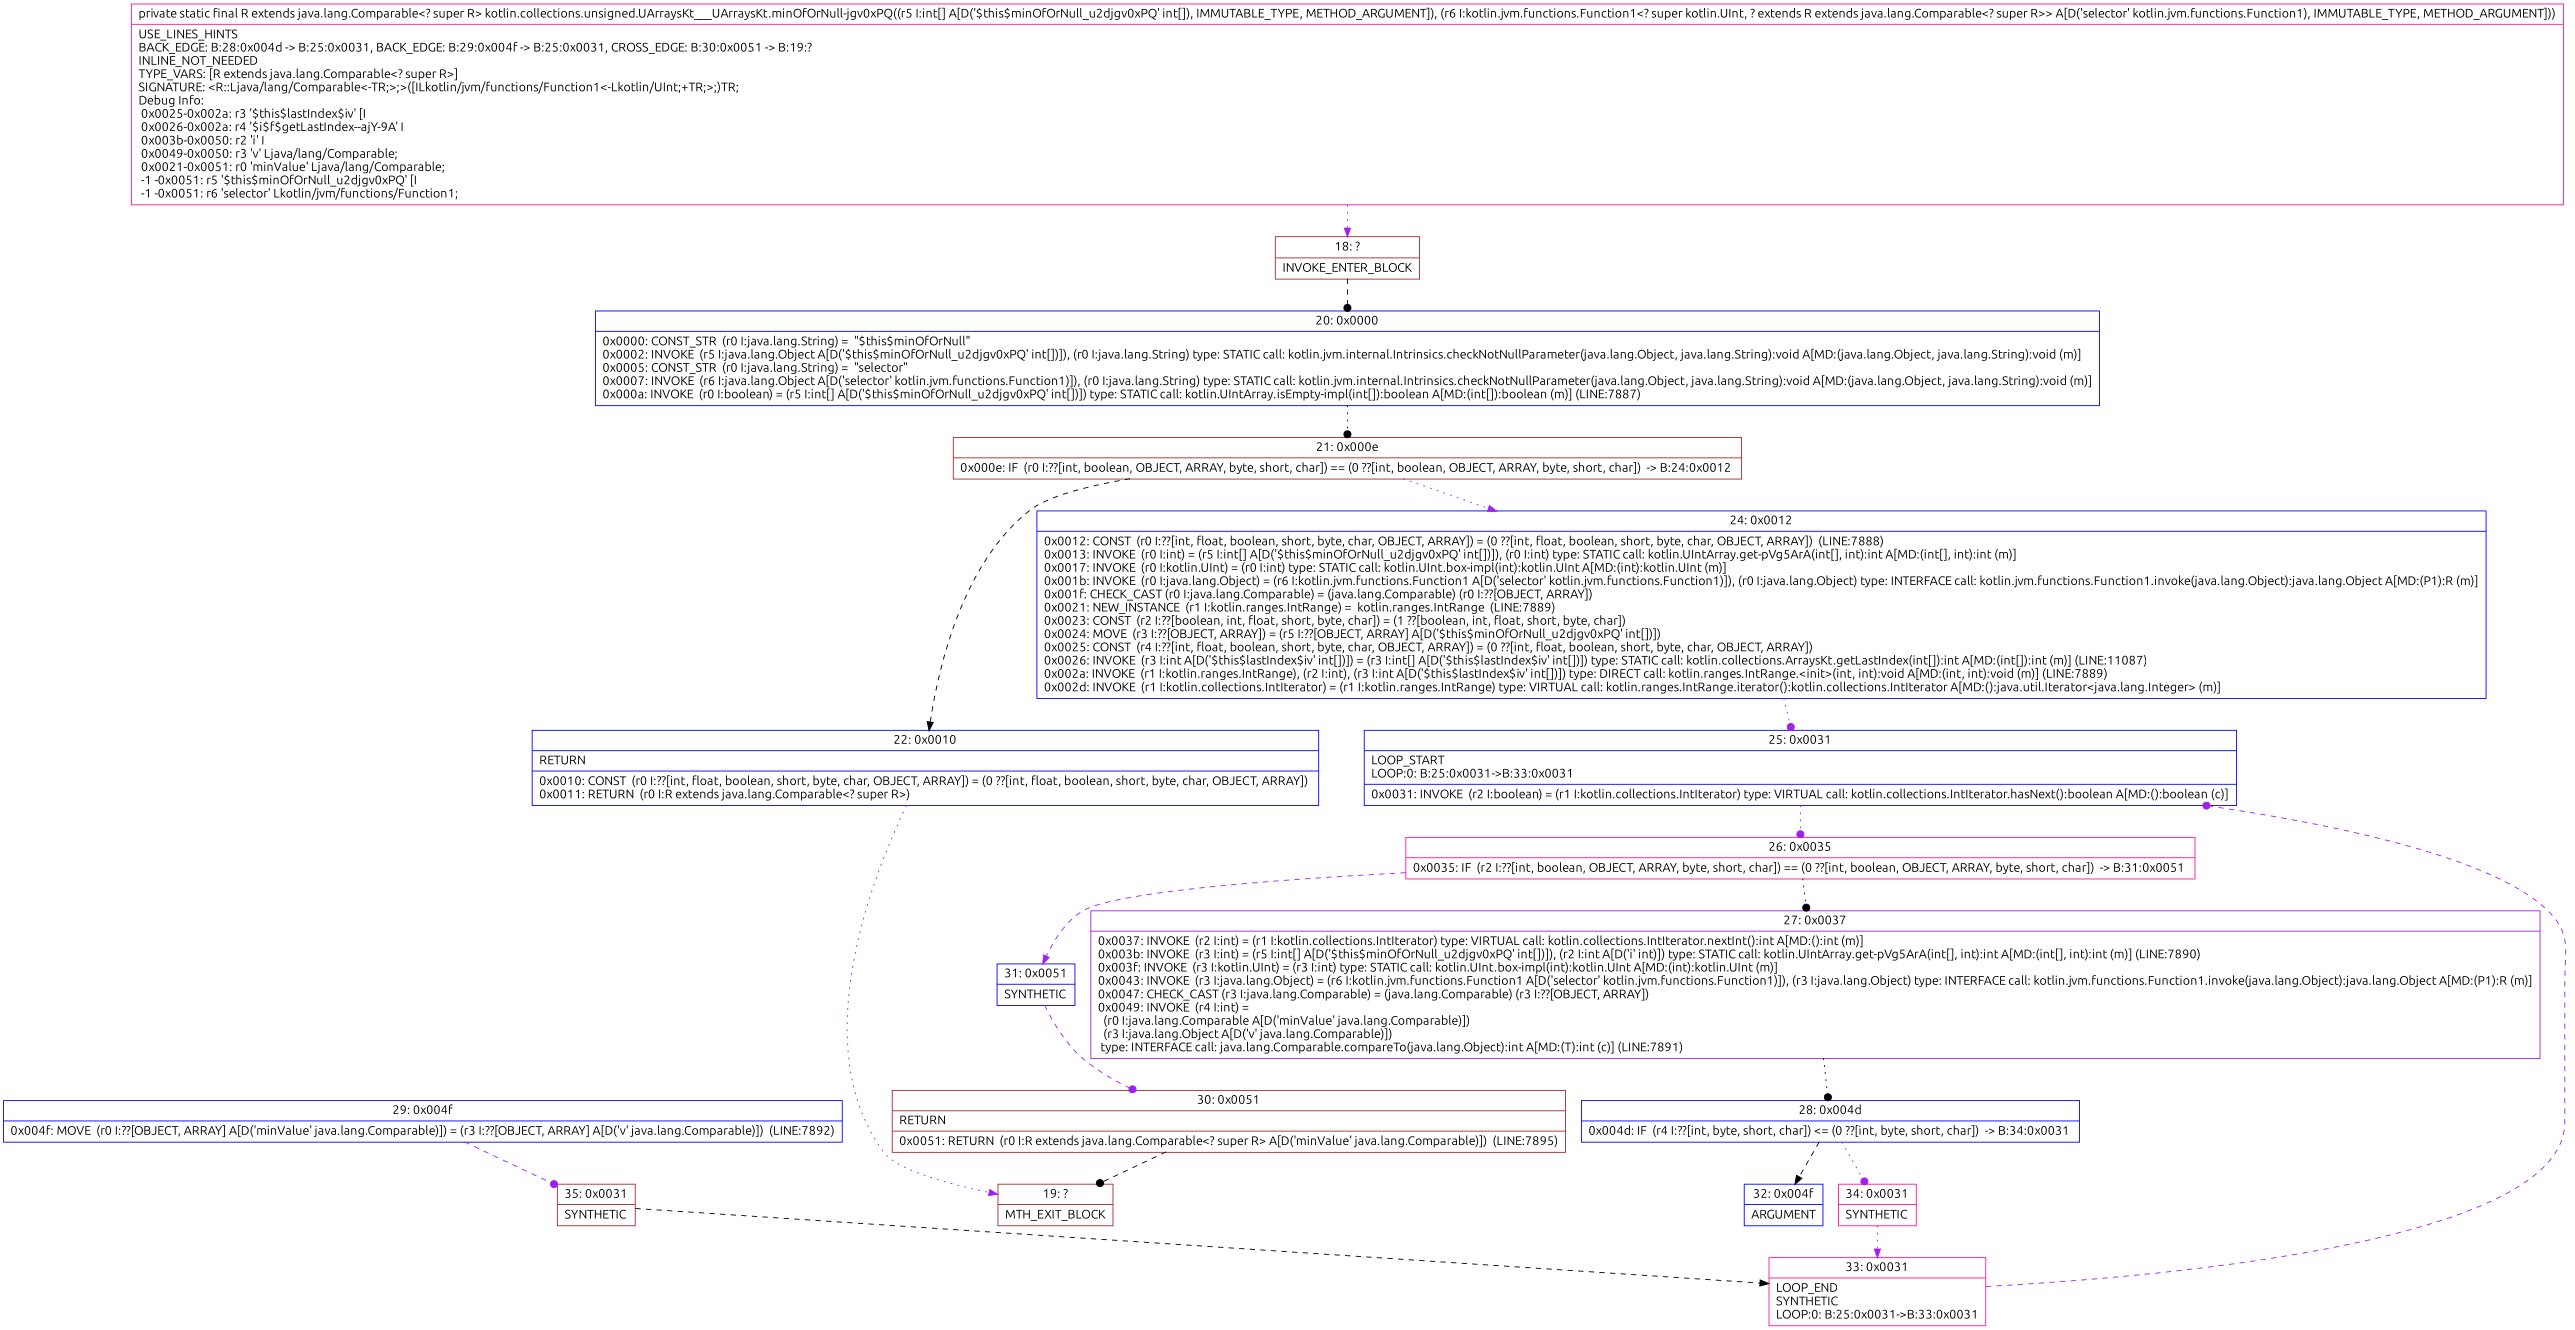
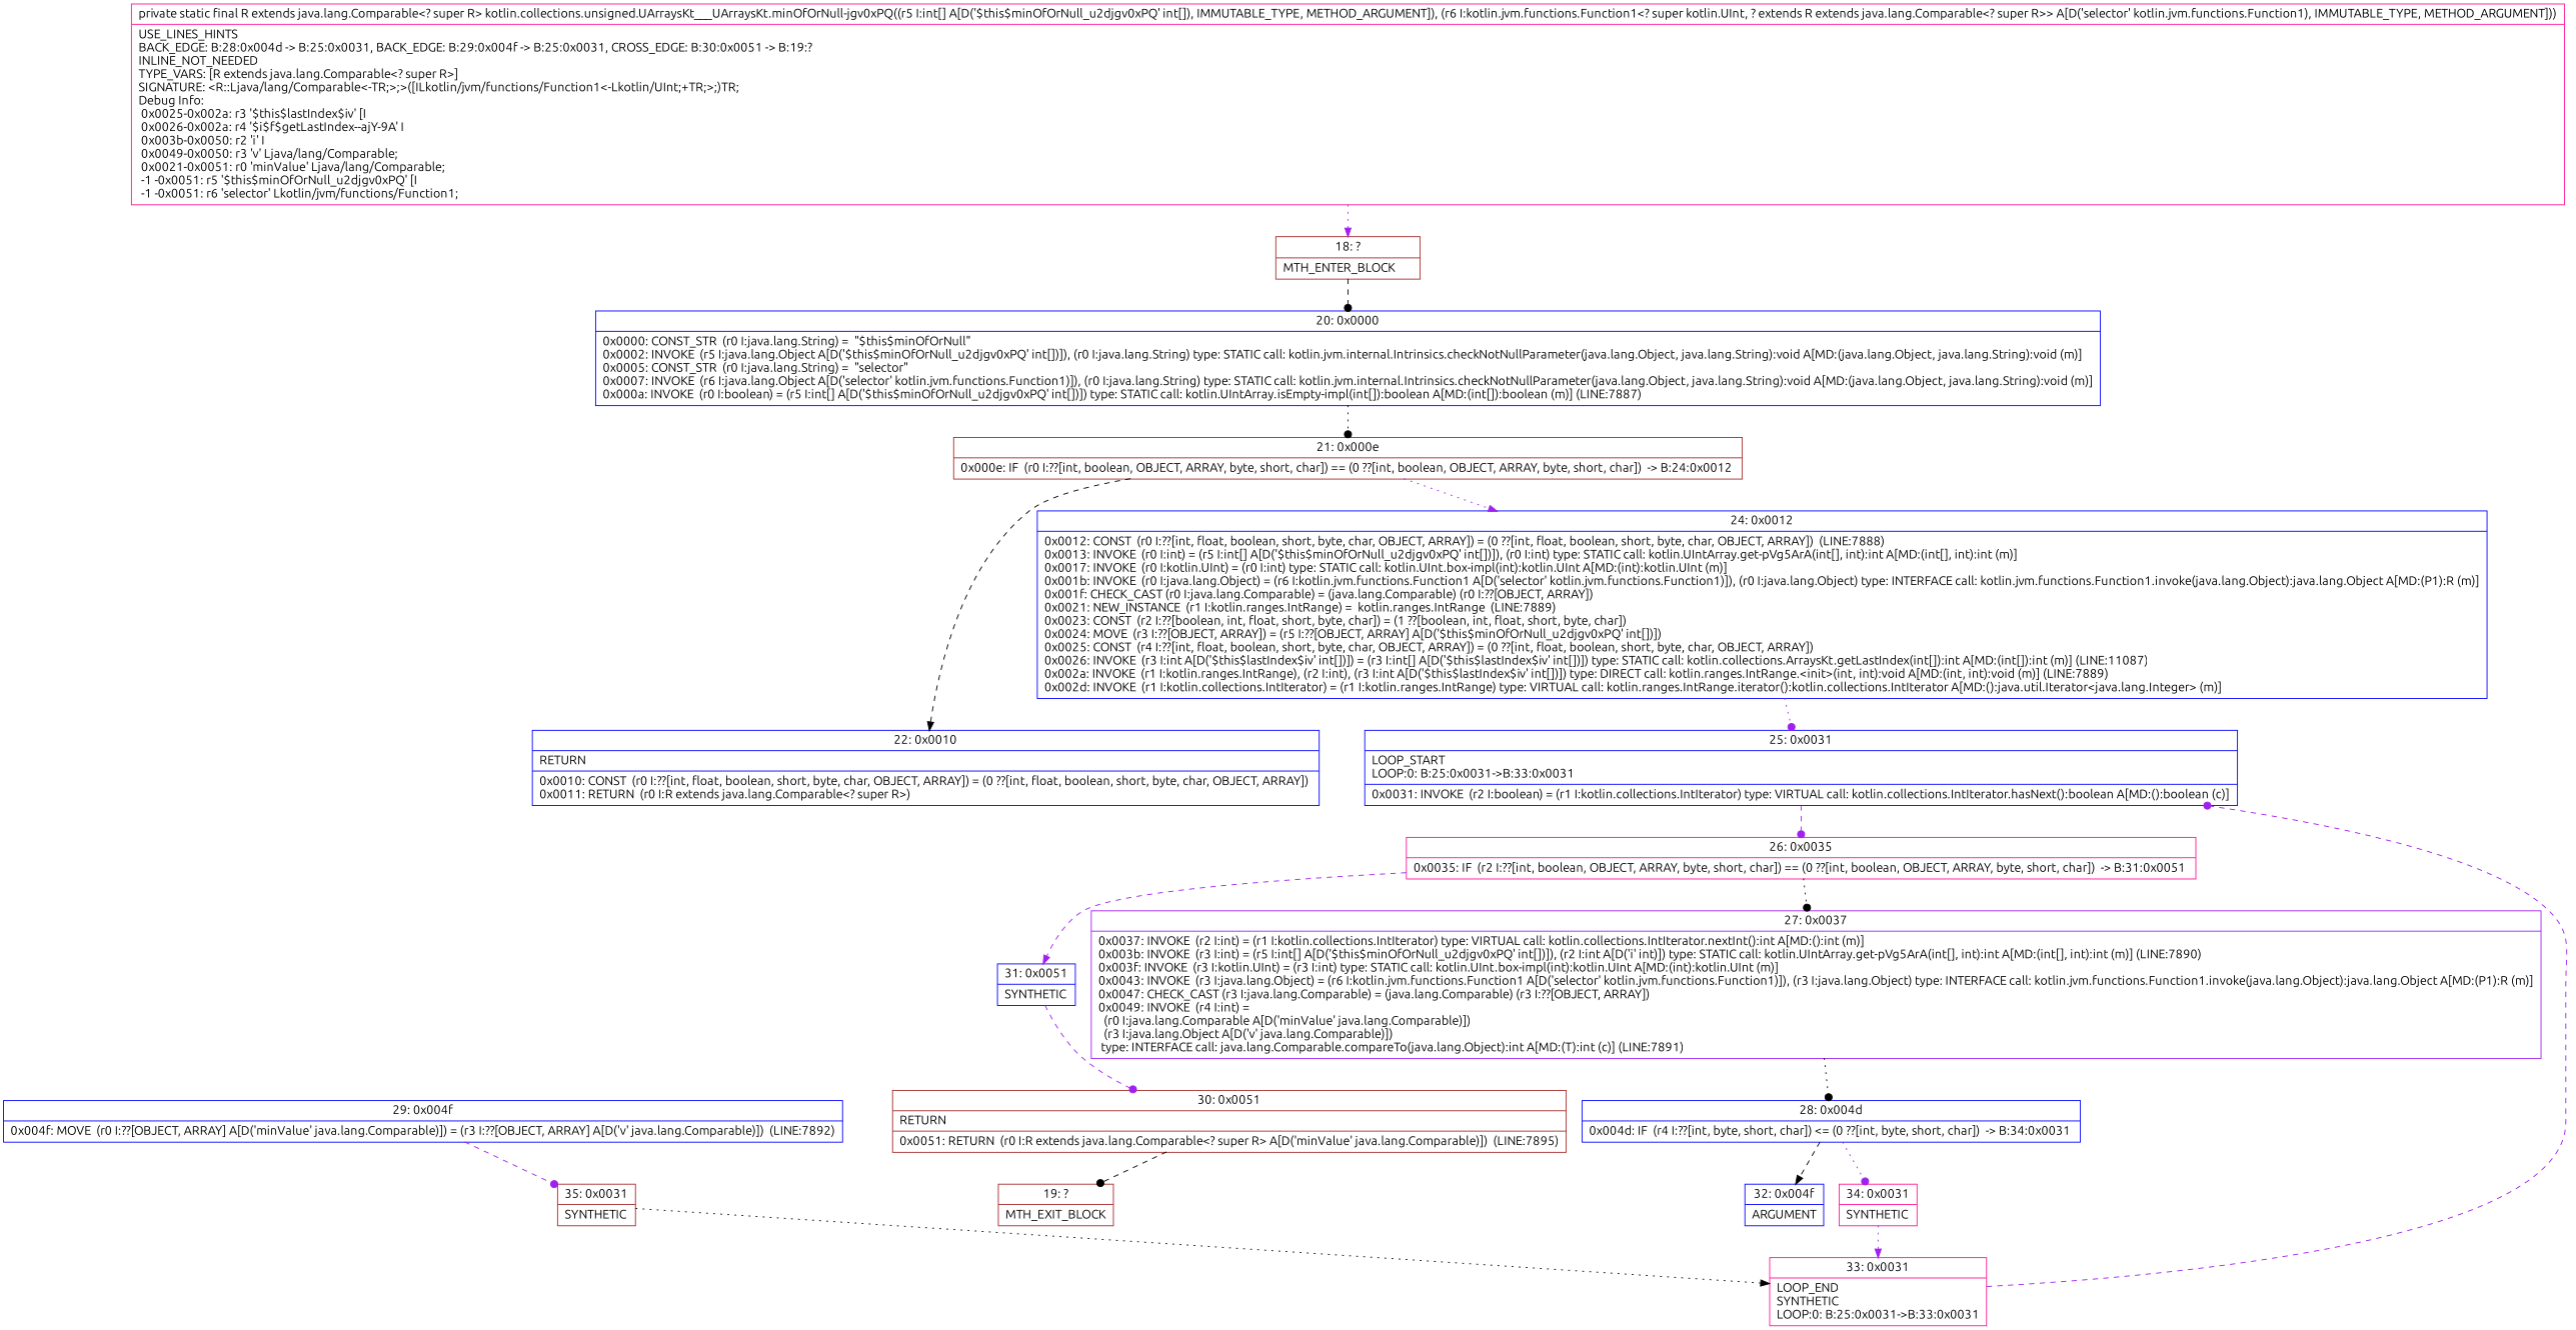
  digraph {
    fontname=Ubuntu
    node [color=blue fontname=Ubuntu shape=record]
    edge [arrowhead=dot color=purple fontname=Ubuntu style=dotted]
-   n1 [color=brown label="{18\:\ ?|INVOKE_ENTER_BLOCK\l}"]
+   n1 [color=brown label="{18\:\ ?|MTH_ENTER_BLOCK\l}"]
    n2 [label="{20\:\ 0x0000|0x0000: CONST_STR  (r0 I:java.lang.String) =  \"$this$minOfOrNull\" \l0x0002: INVOKE  (r5 I:java.lang.Object A[D('$this$minOfOrNull_u2djgv0xPQ' int[])]), (r0 I:java.lang.String) type: STATIC call: kotlin.jvm.internal.Intrinsics.checkNotNullParameter(java.lang.Object, java.lang.String):void A[MD:(java.lang.Object, java.lang.String):void (m)]\l0x0005: CONST_STR  (r0 I:java.lang.String) =  \"selector\" \l0x0007: INVOKE  (r6 I:java.lang.Object A[D('selector' kotlin.jvm.functions.Function1)]), (r0 I:java.lang.String) type: STATIC call: kotlin.jvm.internal.Intrinsics.checkNotNullParameter(java.lang.Object, java.lang.String):void A[MD:(java.lang.Object, java.lang.String):void (m)]\l0x000a: INVOKE  (r0 I:boolean) = (r5 I:int[] A[D('$this$minOfOrNull_u2djgv0xPQ' int[])]) type: STATIC call: kotlin.UIntArray.isEmpty\-impl(int[]):boolean A[MD:(int[]):boolean (m)] (LINE:7887)\l}"]
    n3 [color=brown label="{21\:\ 0x000e|0x000e: IF  (r0 I:??[int, boolean, OBJECT, ARRAY, byte, short, char]) == (0 ??[int, boolean, OBJECT, ARRAY, byte, short, char])  \-\> B:24:0x0012 \l}"]
    n4 [label="{22\:\ 0x0010|RETURN\l|0x0010: CONST  (r0 I:??[int, float, boolean, short, byte, char, OBJECT, ARRAY]) = (0 ??[int, float, boolean, short, byte, char, OBJECT, ARRAY]) \l0x0011: RETURN  (r0 I:R extends java.lang.Comparable\<? super R\>) \l}"]
    n5 [label="{24\:\ 0x0012|0x0012: CONST  (r0 I:??[int, float, boolean, short, byte, char, OBJECT, ARRAY]) = (0 ??[int, float, boolean, short, byte, char, OBJECT, ARRAY])  (LINE:7888)\l0x0013: INVOKE  (r0 I:int) = (r5 I:int[] A[D('$this$minOfOrNull_u2djgv0xPQ' int[])]), (r0 I:int) type: STATIC call: kotlin.UIntArray.get\-pVg5ArA(int[], int):int A[MD:(int[], int):int (m)]\l0x0017: INVOKE  (r0 I:kotlin.UInt) = (r0 I:int) type: STATIC call: kotlin.UInt.box\-impl(int):kotlin.UInt A[MD:(int):kotlin.UInt (m)]\l0x001b: INVOKE  (r0 I:java.lang.Object) = (r6 I:kotlin.jvm.functions.Function1 A[D('selector' kotlin.jvm.functions.Function1)]), (r0 I:java.lang.Object) type: INTERFACE call: kotlin.jvm.functions.Function1.invoke(java.lang.Object):java.lang.Object A[MD:(P1):R (m)]\l0x001f: CHECK_CAST (r0 I:java.lang.Comparable) = (java.lang.Comparable) (r0 I:??[OBJECT, ARRAY]) \l0x0021: NEW_INSTANCE  (r1 I:kotlin.ranges.IntRange) =  kotlin.ranges.IntRange  (LINE:7889)\l0x0023: CONST  (r2 I:??[boolean, int, float, short, byte, char]) = (1 ??[boolean, int, float, short, byte, char]) \l0x0024: MOVE  (r3 I:??[OBJECT, ARRAY]) = (r5 I:??[OBJECT, ARRAY] A[D('$this$minOfOrNull_u2djgv0xPQ' int[])]) \l0x0025: CONST  (r4 I:??[int, float, boolean, short, byte, char, OBJECT, ARRAY]) = (0 ??[int, float, boolean, short, byte, char, OBJECT, ARRAY]) \l0x0026: INVOKE  (r3 I:int A[D('$this$lastIndex$iv' int[])]) = (r3 I:int[] A[D('$this$lastIndex$iv' int[])]) type: STATIC call: kotlin.collections.ArraysKt.getLastIndex(int[]):int A[MD:(int[]):int (m)] (LINE:11087)\l0x002a: INVOKE  (r1 I:kotlin.ranges.IntRange), (r2 I:int), (r3 I:int A[D('$this$lastIndex$iv' int[])]) type: DIRECT call: kotlin.ranges.IntRange.\<init\>(int, int):void A[MD:(int, int):void (m)] (LINE:7889)\l0x002d: INVOKE  (r1 I:kotlin.collections.IntIterator) = (r1 I:kotlin.ranges.IntRange) type: VIRTUAL call: kotlin.ranges.IntRange.iterator():kotlin.collections.IntIterator A[MD:():java.util.Iterator\<java.lang.Integer\> (m)]\l}"]
    n6 [color=brown label="{19\:\ ?|MTH_EXIT_BLOCK\l}"]
    n7 [label="{25\:\ 0x0031|LOOP_START\lLOOP:0: B:25:0x0031\-\>B:33:0x0031\l|0x0031: INVOKE  (r2 I:boolean) = (r1 I:kotlin.collections.IntIterator) type: VIRTUAL call: kotlin.collections.IntIterator.hasNext():boolean A[MD:():boolean (c)]\l}"]
    n8 [color=deeppink label="{26\:\ 0x0035|0x0035: IF  (r2 I:??[int, boolean, OBJECT, ARRAY, byte, short, char]) == (0 ??[int, boolean, OBJECT, ARRAY, byte, short, char])  \-\> B:31:0x0051 \l}"]
    n9 [color=purple label="{27\:\ 0x0037|0x0037: INVOKE  (r2 I:int) = (r1 I:kotlin.collections.IntIterator) type: VIRTUAL call: kotlin.collections.IntIterator.nextInt():int A[MD:():int (m)]\l0x003b: INVOKE  (r3 I:int) = (r5 I:int[] A[D('$this$minOfOrNull_u2djgv0xPQ' int[])]), (r2 I:int A[D('i' int)]) type: STATIC call: kotlin.UIntArray.get\-pVg5ArA(int[], int):int A[MD:(int[], int):int (m)] (LINE:7890)\l0x003f: INVOKE  (r3 I:kotlin.UInt) = (r3 I:int) type: STATIC call: kotlin.UInt.box\-impl(int):kotlin.UInt A[MD:(int):kotlin.UInt (m)]\l0x0043: INVOKE  (r3 I:java.lang.Object) = (r6 I:kotlin.jvm.functions.Function1 A[D('selector' kotlin.jvm.functions.Function1)]), (r3 I:java.lang.Object) type: INTERFACE call: kotlin.jvm.functions.Function1.invoke(java.lang.Object):java.lang.Object A[MD:(P1):R (m)]\l0x0047: CHECK_CAST (r3 I:java.lang.Comparable) = (java.lang.Comparable) (r3 I:??[OBJECT, ARRAY]) \l0x0049: INVOKE  (r4 I:int) = \l  (r0 I:java.lang.Comparable A[D('minValue' java.lang.Comparable)])\l  (r3 I:java.lang.Object A[D('v' java.lang.Comparable)])\l type: INTERFACE call: java.lang.Comparable.compareTo(java.lang.Object):int A[MD:(T):int (c)] (LINE:7891)\l}"]
    n10 [label="{31\:\ 0x0051|SYNTHETIC\l}"]
    n11 [label="{28\:\ 0x004d|0x004d: IF  (r4 I:??[int, byte, short, char]) \<= (0 ??[int, byte, short, char])  \-\> B:34:0x0031 \l}"]
    n12 [color=brown label="{30\:\ 0x0051|RETURN\l|0x0051: RETURN  (r0 I:R extends java.lang.Comparable\<? super R\> A[D('minValue' java.lang.Comparable)])  (LINE:7895)\l}"]
    n13 [label="{32\:\ 0x004f|ARGUMENT\l}"]
    n14 [color=deeppink label="{34\:\ 0x0031|SYNTHETIC\l}"]
    n15 [color=deeppink label="{33\:\ 0x0031|LOOP_END\lSYNTHETIC\lLOOP:0: B:25:0x0031\-\>B:33:0x0031\l}"]
    n16 [label="{29\:\ 0x004f|0x004f: MOVE  (r0 I:??[OBJECT, ARRAY] A[D('minValue' java.lang.Comparable)]) = (r3 I:??[OBJECT, ARRAY] A[D('v' java.lang.Comparable)])  (LINE:7892)\l}"]
    n17 [color=brown label="{35\:\ 0x0031|SYNTHETIC\l}"]
    n18 [color=deeppink label="{private static final R extends java.lang.Comparable\<? super R\> kotlin.collections.unsigned.UArraysKt___UArraysKt.minOfOrNull\-jgv0xPQ((r5 I:int[] A[D('$this$minOfOrNull_u2djgv0xPQ' int[]), IMMUTABLE_TYPE, METHOD_ARGUMENT]), (r6 I:kotlin.jvm.functions.Function1\<? super kotlin.UInt, ? extends R extends java.lang.Comparable\<? super R\>\> A[D('selector' kotlin.jvm.functions.Function1), IMMUTABLE_TYPE, METHOD_ARGUMENT]))  | USE_LINES_HINTS\lBACK_EDGE: B:28:0x004d \-\> B:25:0x0031, BACK_EDGE: B:29:0x004f \-\> B:25:0x0031, CROSS_EDGE: B:30:0x0051 \-\> B:19:?\lINLINE_NOT_NEEDED\lTYPE_VARS: [R extends java.lang.Comparable\<? super R\>]\lSIGNATURE: \<R::Ljava\/lang\/Comparable\<\-TR;\>;\>([ILkotlin\/jvm\/functions\/Function1\<\-Lkotlin\/UInt;+TR;\>;)TR;\lDebug Info:\l  0x0025\-0x002a: r3 '$this$lastIndex$iv' [I\l  0x0026\-0x002a: r4 '$i$f$getLastIndex\-\-ajY\-9A' I\l  0x003b\-0x0050: r2 'i' I\l  0x0049\-0x0050: r3 'v' Ljava\/lang\/Comparable;\l  0x0021\-0x0051: r0 'minValue' Ljava\/lang\/Comparable;\l  \-1 \-0x0051: r5 '$this$minOfOrNull_u2djgv0xPQ' [I\l  \-1 \-0x0051: r6 'selector' Lkotlin\/jvm\/functions\/Function1;\l}"]
    n1 -> n2 [color=black style=dashed]
    n2 -> n3 [color=black]
    n3 -> n4 [arrowhead=normal color=black style=dashed]
    n3 -> n5 [arrowhead=normal]
-   n4 -> n6 [arrowhead=normal]
    n5 -> n7
-   n7 -> n8
+   n7 -> n8 [style=dashed]
    n8 -> n9 [color=black]
    n8 -> n10 [arrowhead=normal style=dashed]
    n9 -> n11 [color=black]
    n10 -> n12 [style=dashed]
    n11 -> n13 [arrowhead=normal color=black style=dashed]
    n11 -> n14
    n12 -> n6 [color=black style=dashed]
    n14 -> n15 [arrowhead=normal]
    n15 -> n7 [style=dashed]
    n16 -> n17 [style=dashed]
-   n17 -> n15 [arrowhead=normal color=black style=dashed]
+   n17 -> n15 [arrowhead=normal color=black]
    n18 -> n1 [arrowhead=normal]
  }
